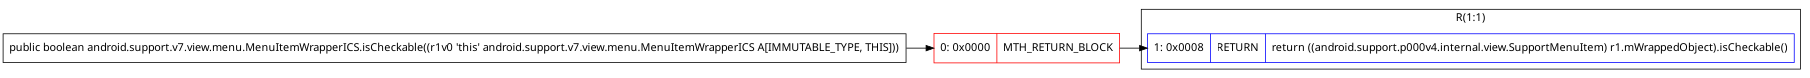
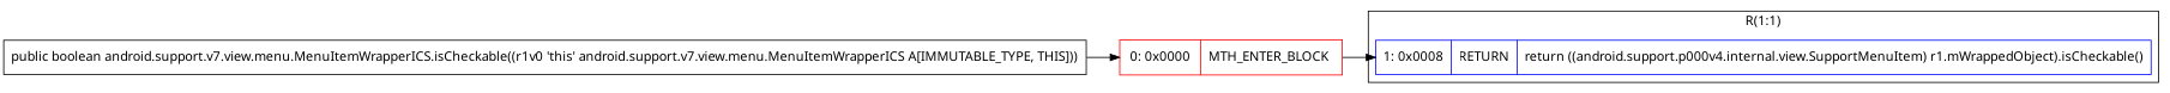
  digraph {
    rankdir=LR
    fontname="Noto Sans"
    node [shape=record fontname="Noto Sans"]
    edge [fontname="Noto Sans"]
    n1 [color=blue label="{1\:\ 0x0008|RETURN\l|return ((android.support.p000v4.internal.view.SupportMenuItem) r1.mWrappedObject).isCheckable()\l}"]
-   n2 [color=red label="{0\:\ 0x0000|MTH_RETURN_BLOCK\l}"]
+   n2 [color=red label="{0\:\ 0x0000|MTH_ENTER_BLOCK\l}"]
    n3 [label="{public boolean android.support.v7.view.menu.MenuItemWrapperICS.isCheckable((r1v0 'this' android.support.v7.view.menu.MenuItemWrapperICS A[IMMUTABLE_TYPE, THIS])) }"]
    subgraph cluster_1 {
      label="R(1:1)"
      n1
    }
    n2 -> n1
    n3 -> n2
  }
